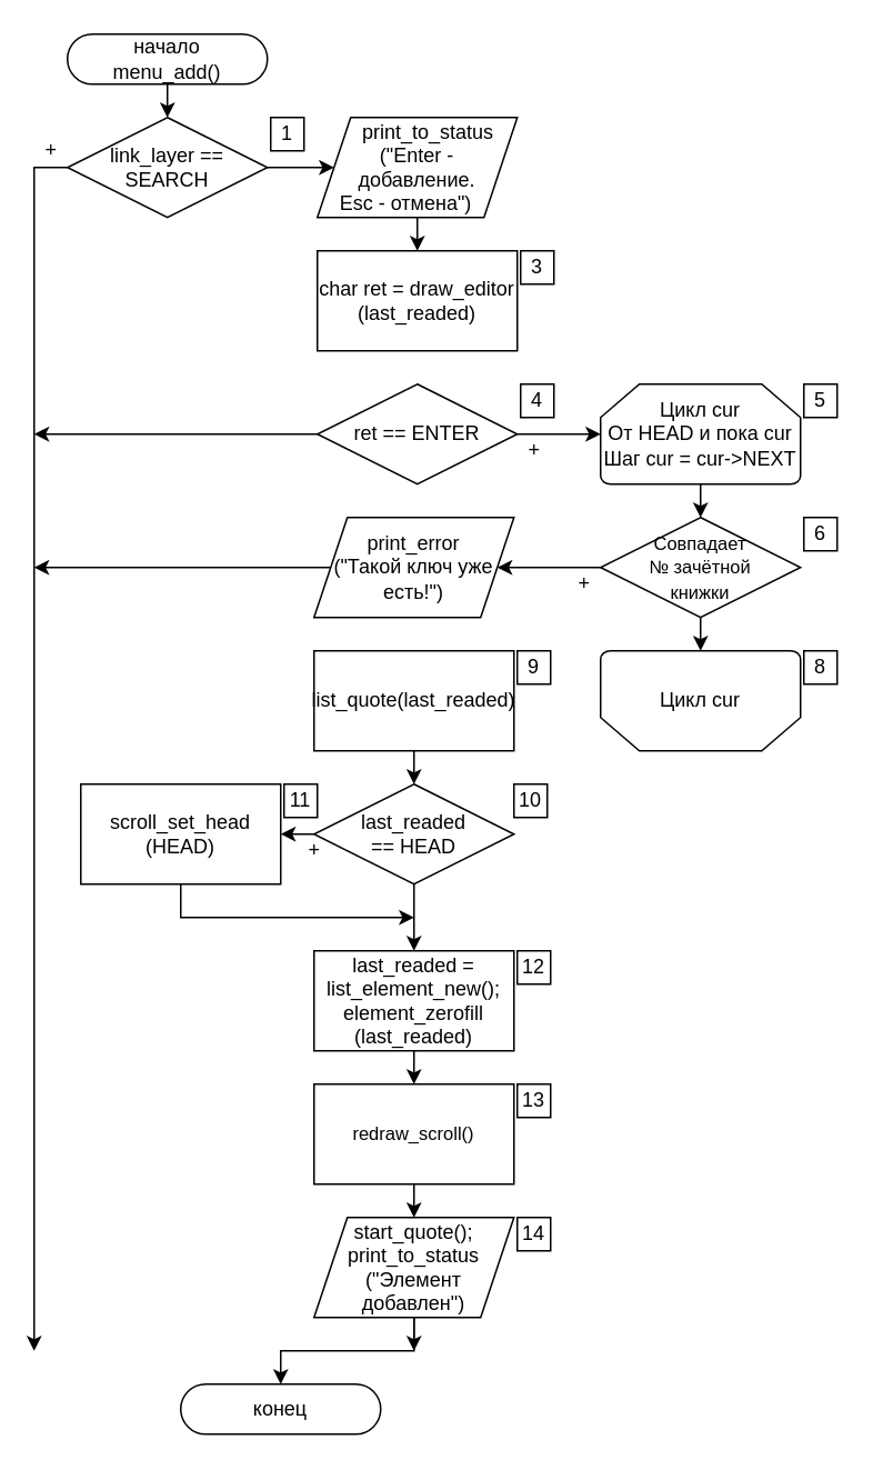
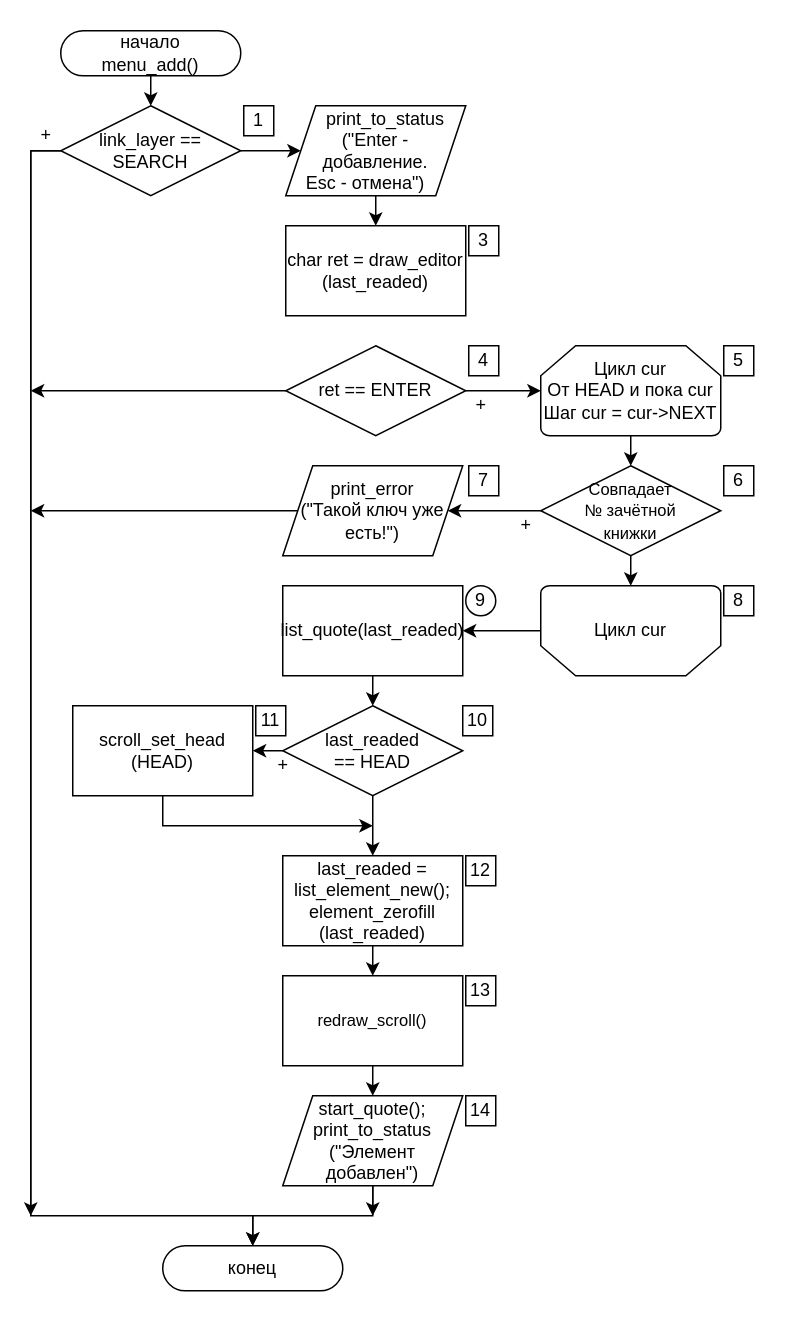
  <mxCell id="0" />
  <mxCell id="1" parent="0" />
  <mxCell id="2" value="начало&lt;br&gt;menu_add()" style="rounded=1;whiteSpace=wrap;html=1;arcSize=50;" parent="1" vertex="1"><mxGeometry x="40" width="120" height="30" as="geometry" y="20" /></mxCell>
  <mxCell id="3" value="конец" style="rounded=1;whiteSpace=wrap;html=1;arcSize=50;" parent="1" vertex="1"><mxGeometry x="108" y="830" width="120" height="30" as="geometry" /></mxCell>
  <mxCell id="4" style="edgeStyle=orthogonalEdgeStyle;rounded=0;orthogonalLoop=1;jettySize=auto;html=1;exitX=0;exitY=0.5;exitDx=0;exitDy=0;" parent="1" source="5" edge="1"><mxGeometry relative="1" as="geometry"><mxPoint y="260" as="targetPoint" x="20" /></mxGeometry></mxCell>
  <mxCell id="5" value="ret == ENTER" style="rhombus;whiteSpace=wrap;html=1;rounded=0;" parent="1" vertex="1"><mxGeometry x="190" y="230" width="120" height="60" as="geometry" /></mxCell>
  <mxCell id="6" value="last_readed = list_element_new();&lt;br&gt;element_zerofill&lt;br&gt;(last_readed)" style="rounded=0;whiteSpace=wrap;html=1;" parent="1" vertex="1"><mxGeometry x="188" y="570" width="120" height="60" as="geometry" /></mxCell>
  <mxCell id="7" style="edgeStyle=orthogonalEdgeStyle;rounded=0;orthogonalLoop=1;jettySize=auto;html=1;exitX=0;exitY=0.5;exitDx=0;exitDy=0;entryX=1;entryY=0.5;entryDx=0;entryDy=0;" edge="1" parent="1" source="9" target="11"><mxGeometry relative="1" as="geometry" /></mxCell>
  <mxCell id="8" style="edgeStyle=orthogonalEdgeStyle;rounded=0;orthogonalLoop=1;jettySize=auto;html=1;exitX=0.5;exitY=1;exitDx=0;exitDy=0;entryX=0.5;entryY=0;entryDx=0;entryDy=0;" edge="1" parent="1" source="9" target="6"><mxGeometry relative="1" as="geometry" /></mxCell>
  <mxCell id="9" value="last_readed&lt;br&gt;== HEAD" style="rhombus;whiteSpace=wrap;html=1;rounded=0;" parent="1" vertex="1"><mxGeometry x="188" y="470" width="120" height="60" as="geometry" /></mxCell>
  <mxCell id="10" style="edgeStyle=orthogonalEdgeStyle;rounded=0;orthogonalLoop=1;jettySize=auto;html=1;exitX=0.5;exitY=1;exitDx=0;exitDy=0;" edge="1" parent="1" source="11"><mxGeometry relative="1" as="geometry"><mxPoint x="248" y="550" as="targetPoint" /><Array as="points"><mxPoint x="108" y="550" /></Array></mxGeometry></mxCell>
  <mxCell id="11" value="scroll_set_head&lt;br&gt;(HEAD)" style="rounded=0;whiteSpace=wrap;html=1;" parent="1" vertex="1"><mxGeometry x="48" y="470" width="120" height="60" as="geometry" /></mxCell>
  <mxCell id="12" value="list_quote(last_readed)" style="rounded=0;whiteSpace=wrap;html=1;" parent="1" vertex="1"><mxGeometry x="188" y="390" width="120" height="60" as="geometry" /></mxCell>
  <mxCell id="13" style="edgeStyle=orthogonalEdgeStyle;rounded=0;orthogonalLoop=1;jettySize=auto;html=1;exitX=0.5;exitY=1;exitDx=0;exitDy=0;entryX=0.5;entryY=0;entryDx=0;entryDy=0;" parent="1" source="12" target="9" edge="1"><mxGeometry relative="1" as="geometry" /></mxCell>
  <mxCell id="14" value="Цикл cur&lt;br&gt;От HEAD и пока cur&lt;br&gt;Шаг cur = cur-&amp;gt;NEXT" style="strokeWidth=1;html=1;shape=mxgraph.flowchart.loop_limit;whiteSpace=wrap;flipV=0;" parent="1" vertex="1"><mxGeometry x="360" y="230" width="120" height="60" as="geometry" /></mxCell>
  <mxCell id="15" value="Цикл cur" style="strokeWidth=1;html=1;shape=mxgraph.flowchart.loop_limit;whiteSpace=wrap;flipV=1;" parent="1" vertex="1"><mxGeometry x="360" y="390" width="120" height="60" as="geometry" /></mxCell>
  <mxCell id="16" style="edgeStyle=orthogonalEdgeStyle;rounded=0;orthogonalLoop=1;jettySize=auto;html=1;exitX=0;exitY=0.5;exitDx=0;exitDy=0;entryX=1;entryY=0.5;entryDx=0;entryDy=0;" parent="1" source="17" target="19" edge="1"><mxGeometry relative="1" as="geometry" /></mxCell>
  <mxCell id="17" value="&lt;font style=&quot;font-size: 11px&quot;&gt;Совпадает&lt;br&gt;№ зачётной&lt;br&gt;книжки&lt;/font&gt;" style="rhombus;whiteSpace=wrap;html=1;rounded=0;" parent="1" vertex="1"><mxGeometry x="360" y="310" width="120" height="60" as="geometry" /></mxCell>
  <mxCell id="18" style="edgeStyle=orthogonalEdgeStyle;rounded=0;orthogonalLoop=1;jettySize=auto;html=1;exitX=0;exitY=0.5;exitDx=0;exitDy=0;" parent="1" source="19" edge="1"><mxGeometry relative="1" as="geometry"><mxPoint y="340" as="targetPoint" x="20" /></mxGeometry></mxCell>
  <mxCell id="19" value="&lt;font&gt;&lt;font style=&quot;font-size: 12px&quot;&gt;print_error&lt;br&gt;&lt;/font&gt;(&quot;Такой ключ уже есть!&quot;)&lt;/font&gt;" style="shape=parallelogram;perimeter=parallelogramPerimeter;whiteSpace=wrap;html=1;fixedSize=1;fontFamily=Helvetica;fontSize=12;fontColor=#000000;align=center;strokeColor=#000000;fillColor=#ffffff;" parent="1" vertex="1"><mxGeometry x="188" y="310" width="120" height="60" as="geometry" /></mxCell>
  <mxCell id="20" style="edgeStyle=orthogonalEdgeStyle;rounded=0;orthogonalLoop=1;jettySize=auto;html=1;exitX=0.5;exitY=1;exitDx=0;exitDy=0;entryX=0.5;entryY=0;entryDx=0;entryDy=0;" parent="1" source="17" target="15" edge="1"><mxGeometry relative="1" as="geometry"><Array as="points"><mxPoint x="420" y="390" /><mxPoint x="420" y="390" /></Array></mxGeometry></mxCell>
  <mxCell id="21" style="edgeStyle=orthogonalEdgeStyle;rounded=0;orthogonalLoop=1;jettySize=auto;html=1;exitX=0.5;exitY=1;exitDx=0;exitDy=0;entryX=0.5;entryY=0;entryDx=0;entryDy=0;" parent="1" source="14" target="17" edge="1"><mxGeometry relative="1" as="geometry" /></mxCell>
+ <mxCell id="22" style="edgeStyle=orthogonalEdgeStyle;rounded=0;orthogonalLoop=1;jettySize=auto;html=1;exitX=0;exitY=0.5;exitDx=0;exitDy=0;entryX=1;entryY=0.5;entryDx=0;entryDy=0;exitPerimeter=0;" parent="1" source="15" target="12" edge="1"><mxGeometry relative="1" as="geometry" /></mxCell>
  <mxCell id="23" style="edgeStyle=orthogonalEdgeStyle;rounded=0;orthogonalLoop=1;jettySize=auto;html=1;exitX=1;exitY=0.5;exitDx=0;exitDy=0;entryX=0;entryY=0.5;entryDx=0;entryDy=0;entryPerimeter=0;" parent="1" source="5" target="14" edge="1"><mxGeometry relative="1" as="geometry" /></mxCell>
  <mxCell id="24" value="char ret = draw_editor&lt;br&gt;(last_readed)" style="rounded=0;whiteSpace=wrap;html=1;" parent="1" vertex="1"><mxGeometry x="190" y="150" width="120" height="60" as="geometry" /></mxCell>
+ <mxCell id="25" style="edgeStyle=orthogonalEdgeStyle;rounded=0;orthogonalLoop=1;jettySize=auto;html=1;exitX=0;exitY=0.5;exitDx=0;exitDy=0;entryX=0.5;entryY=0;entryDx=0;entryDy=0;" parent="1" source="28" edge="1" target="3"><mxGeometry relative="1" as="geometry"><mxPoint x="-50" y="1130" as="targetPoint" /><Array as="points"><mxPoint y="100" x="20" /><mxPoint y="810" x="20" /><mxPoint x="168" y="810" /></Array></mxGeometry></mxCell>
  <mxCell id="26" style="edgeStyle=orthogonalEdgeStyle;rounded=0;orthogonalLoop=1;jettySize=auto;html=1;exitX=1;exitY=0.5;exitDx=0;exitDy=0;entryX=0;entryY=0.5;entryDx=0;entryDy=0;" edge="1" parent="1" source="28" target="41"><mxGeometry relative="1" as="geometry" /></mxCell>
  <mxCell id="27" style="edgeStyle=orthogonalEdgeStyle;rounded=0;orthogonalLoop=1;jettySize=auto;html=1;exitX=0;exitY=0.5;exitDx=0;exitDy=0;" edge="1" parent="1" source="28"><mxGeometry relative="1" as="geometry"><mxPoint y="810" as="targetPoint" x="20" /></mxGeometry></mxCell>
  <mxCell id="28" value="link_layer == SEARCH" style="rhombus;whiteSpace=wrap;html=1;rounded=0;" parent="1" vertex="1"><mxGeometry x="40" y="70" width="120" height="60" as="geometry" /></mxCell>
  <mxCell id="29" style="edgeStyle=orthogonalEdgeStyle;rounded=0;orthogonalLoop=1;jettySize=auto;html=1;exitX=0.5;exitY=1;exitDx=0;exitDy=0;entryX=0.5;entryY=0;entryDx=0;entryDy=0;" parent="1" source="28" edge="1"><mxGeometry relative="1" as="geometry" /></mxCell>
  <mxCell id="30" style="edgeStyle=orthogonalEdgeStyle;rounded=0;orthogonalLoop=1;jettySize=auto;html=1;exitX=0.5;exitY=1;exitDx=0;exitDy=0;entryX=0.5;entryY=0;entryDx=0;entryDy=0;" parent="1" source="2" target="28" edge="1"><mxGeometry relative="1" as="geometry" /></mxCell>
  <mxCell id="31" value="+" style="text;html=1;align=center;verticalAlign=middle;resizable=0;points=[];autosize=1;" parent="1" vertex="1"><mxGeometry x="310" y="260" width="20" height="20" as="geometry" /></mxCell>
  <mxCell id="32" value="+" style="text;html=1;align=center;verticalAlign=middle;resizable=0;points=[];autosize=1;" parent="1" vertex="1"><mxGeometry y="80" width="20" height="20" as="geometry" x="20" /></mxCell>
  <mxCell id="33" value="+" style="text;html=1;align=center;verticalAlign=middle;resizable=0;points=[];autosize=1;" parent="1" vertex="1"><mxGeometry x="340" y="340" width="20" height="20" as="geometry" /></mxCell>
  <mxCell id="34" style="edgeStyle=orthogonalEdgeStyle;rounded=0;orthogonalLoop=1;jettySize=auto;html=1;exitX=0.5;exitY=1;exitDx=0;exitDy=0;entryX=0.5;entryY=0;entryDx=0;entryDy=0;" parent="1" source="36" target="3" edge="1"><mxGeometry relative="1" as="geometry"><Array as="points"><mxPoint x="248" y="810" /><mxPoint x="168" y="810" /></Array></mxGeometry></mxCell>
  <mxCell id="35" style="edgeStyle=orthogonalEdgeStyle;rounded=0;orthogonalLoop=1;jettySize=auto;html=1;exitX=0.5;exitY=1;exitDx=0;exitDy=0;" parent="1" source="36" edge="1"><mxGeometry relative="1" as="geometry"><mxPoint x="248" y="810" as="targetPoint" /></mxGeometry></mxCell>
  <mxCell id="36" value="&lt;font style=&quot;font-size: 12px&quot;&gt;start_quote();&lt;br&gt;print_to_status&lt;br&gt;(&quot;Элемент&lt;br&gt;добавлен&quot;)&lt;/font&gt;" style="shape=parallelogram;perimeter=parallelogramPerimeter;whiteSpace=wrap;html=1;fixedSize=1;fontFamily=Helvetica;fontSize=12;fontColor=#000000;align=center;strokeColor=#000000;fillColor=#ffffff;" parent="1" vertex="1"><mxGeometry x="188" y="730" width="120" height="60" as="geometry" /></mxCell>
  <mxCell id="37" style="edgeStyle=orthogonalEdgeStyle;rounded=0;orthogonalLoop=1;jettySize=auto;html=1;exitX=0.5;exitY=1;exitDx=0;exitDy=0;entryX=0.5;entryY=0;entryDx=0;entryDy=0;" parent="1" source="38" target="36" edge="1"><mxGeometry relative="1" as="geometry"><mxPoint x="248" y="630" as="sourcePoint" /><mxPoint x="178" y="870" as="targetPoint" /></mxGeometry></mxCell>
  <mxCell id="38" value="&lt;span style=&quot;font-size: 11px&quot;&gt;redraw_scroll()&lt;/span&gt;" style="rounded=0;whiteSpace=wrap;html=1;" parent="1" vertex="1"><mxGeometry x="188" y="650" width="120" height="60" as="geometry" /></mxCell>
  <mxCell id="39" style="edgeStyle=orthogonalEdgeStyle;rounded=0;orthogonalLoop=1;jettySize=auto;html=1;exitX=0.5;exitY=1;exitDx=0;exitDy=0;entryX=0.5;entryY=0;entryDx=0;entryDy=0;" parent="1" source="6" target="38" edge="1"><mxGeometry relative="1" as="geometry"><mxPoint x="248" y="630" as="sourcePoint" /><mxPoint x="248" y="700" as="targetPoint" /></mxGeometry></mxCell>
  <mxCell id="40" style="edgeStyle=orthogonalEdgeStyle;rounded=0;orthogonalLoop=1;jettySize=auto;html=1;exitX=0.5;exitY=1;exitDx=0;exitDy=0;entryX=0.5;entryY=0;entryDx=0;entryDy=0;" parent="1" source="41" target="24" edge="1"><mxGeometry relative="1" as="geometry" /></mxCell>
  <mxCell id="41" value="&lt;span&gt;&amp;nbsp; &amp;nbsp; print_to_status&lt;br&gt;(&quot;Enter - &lt;br&gt;добавление.&lt;br&gt;Esc -&amp;nbsp;отмена&quot;)&amp;nbsp; &amp;nbsp;&amp;nbsp;&lt;/span&gt;" style="shape=parallelogram;perimeter=parallelogramPerimeter;whiteSpace=wrap;html=1;fixedSize=1;" parent="1" vertex="1"><mxGeometry x="190" y="70" width="120" height="60" as="geometry" /></mxCell>
  <mxCell id="42" value="+" style="text;html=1;align=center;verticalAlign=middle;resizable=0;points=[];autosize=1;" parent="1" vertex="1"><mxGeometry x="178" y="500" width="20" height="20" as="geometry" /></mxCell>
  <mxCell id="43" value="1" style="whiteSpace=wrap;html=1;aspect=fixed;" parent="1" vertex="1"><mxGeometry x="162" y="70" width="20" height="20" as="geometry" /></mxCell>
  <mxCell id="44" value="3" style="whiteSpace=wrap;html=1;aspect=fixed;" parent="1" vertex="1"><mxGeometry x="312" y="150" width="20" height="20" as="geometry" /></mxCell>
  <mxCell id="45" value="4" style="whiteSpace=wrap;html=1;aspect=fixed;" parent="1" vertex="1"><mxGeometry x="312" y="230" width="20" height="20" as="geometry" /></mxCell>
  <mxCell id="46" value="5" style="whiteSpace=wrap;html=1;aspect=fixed;" parent="1" vertex="1"><mxGeometry x="482" y="230" width="20" height="20" as="geometry" /></mxCell>
  <mxCell id="47" value="6" style="whiteSpace=wrap;html=1;aspect=fixed;" parent="1" vertex="1"><mxGeometry x="482" y="310" width="20" height="20" as="geometry" /></mxCell>
  <mxCell id="48" value="8" style="whiteSpace=wrap;html=1;aspect=fixed;" parent="1" vertex="1"><mxGeometry x="482" y="390" width="20" height="20" as="geometry" /></mxCell>
- <mxCell id="49" value="9" style="whiteSpace=wrap;html=1;aspect=fixed;" parent="1" vertex="1"><mxGeometry x="310" y="390" width="20" height="20" as="geometry" /></mxCell>
+ <mxCell id="49" value="9" style="ellipse;whiteSpace=wrap;html=1;aspect=fixed;" parent="1" vertex="1"><mxGeometry x="310" y="390" width="20" height="20" as="geometry" /></mxCell>
  <mxCell id="50" value="10" style="whiteSpace=wrap;html=1;aspect=fixed;" parent="1" vertex="1"><mxGeometry x="308" y="470" width="20" height="20" as="geometry" /></mxCell>
  <mxCell id="51" value="11" style="whiteSpace=wrap;html=1;aspect=fixed;" parent="1" vertex="1"><mxGeometry x="170" y="470" width="20" height="20" as="geometry" /></mxCell>
  <mxCell id="52" value="12" style="whiteSpace=wrap;html=1;aspect=fixed;" parent="1" vertex="1"><mxGeometry x="310" y="570" width="20" height="20" as="geometry" /></mxCell>
  <mxCell id="53" value="13" style="whiteSpace=wrap;html=1;aspect=fixed;" parent="1" vertex="1"><mxGeometry x="310" y="650" width="20" height="20" as="geometry" /></mxCell>
  <mxCell id="54" value="14" style="whiteSpace=wrap;html=1;aspect=fixed;" parent="1" vertex="1"><mxGeometry x="310" y="730" width="20" height="20" as="geometry" /></mxCell>
+ <mxCell id="55" value="7" style="whiteSpace=wrap;html=1;aspect=fixed;" parent="1" vertex="1"><mxGeometry x="312" y="310" width="20" height="20" as="geometry" /></mxCell>
